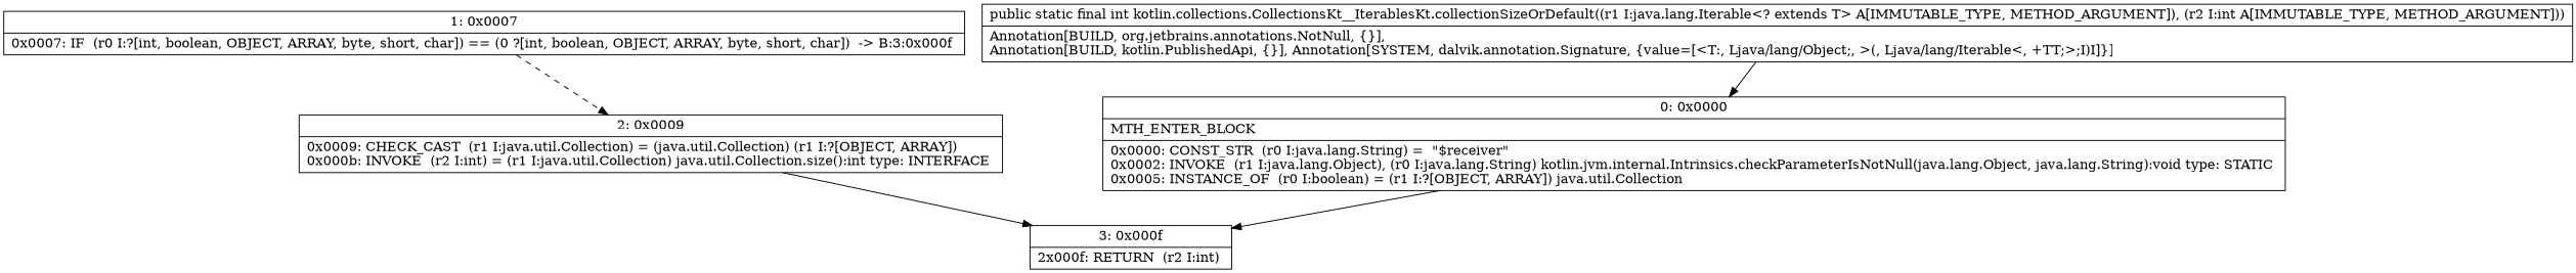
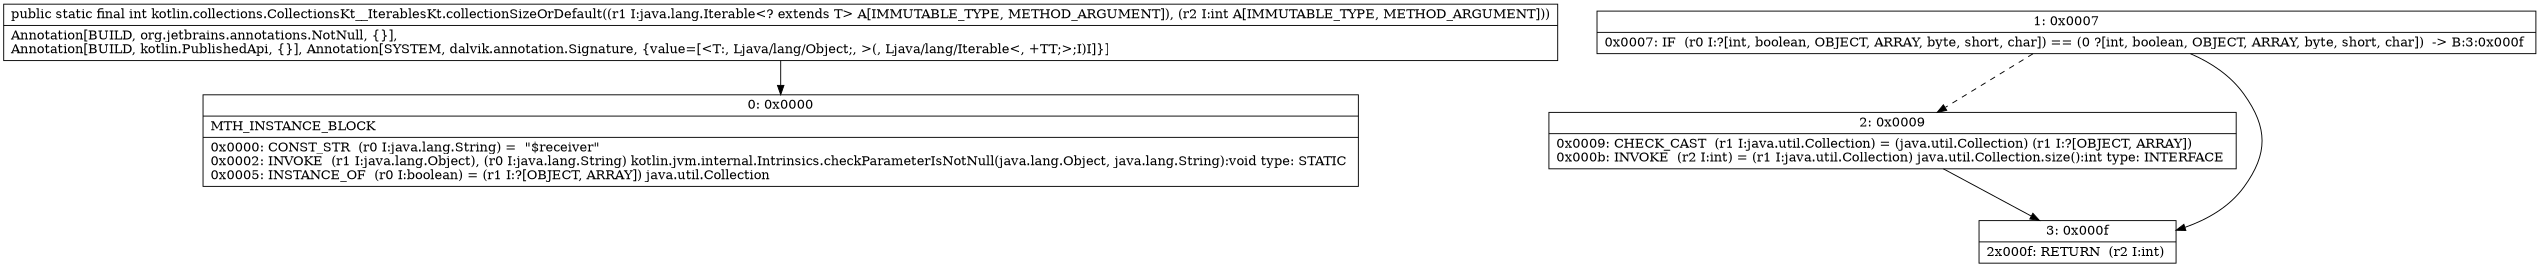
  digraph {
    node [shape=record]
-   n1 [label="{0\:\ 0x0000|MTH_ENTER_BLOCK\l|0x0000: CONST_STR  (r0 I:java.lang.String) =  \"$receiver\" \l0x0002: INVOKE  (r1 I:java.lang.Object), (r0 I:java.lang.String) kotlin.jvm.internal.Intrinsics.checkParameterIsNotNull(java.lang.Object, java.lang.String):void type: STATIC \l0x0005: INSTANCE_OF  (r0 I:boolean) = (r1 I:?[OBJECT, ARRAY]) java.util.Collection \l}"]
+   n1 [label="{0\:\ 0x0000|MTH_INSTANCE_BLOCK\l|0x0000: CONST_STR  (r0 I:java.lang.String) =  \"$receiver\" \l0x0002: INVOKE  (r1 I:java.lang.Object), (r0 I:java.lang.String) kotlin.jvm.internal.Intrinsics.checkParameterIsNotNull(java.lang.Object, java.lang.String):void type: STATIC \l0x0005: INSTANCE_OF  (r0 I:boolean) = (r1 I:?[OBJECT, ARRAY]) java.util.Collection \l}"]
    n2 [label="{1\:\ 0x0007|0x0007: IF  (r0 I:?[int, boolean, OBJECT, ARRAY, byte, short, char]) == (0 ?[int, boolean, OBJECT, ARRAY, byte, short, char])  \-\> B:3:0x000f \l}"]
    n3 [label="{2\:\ 0x0009|0x0009: CHECK_CAST  (r1 I:java.util.Collection) = (java.util.Collection) (r1 I:?[OBJECT, ARRAY]) \l0x000b: INVOKE  (r2 I:int) = (r1 I:java.util.Collection) java.util.Collection.size():int type: INTERFACE \l}"]
    n4 [label="{3\:\ 0x000f|2x000f: RETURN  (r2 I:int) \l}"]
    n5 [label="{public static final int kotlin.collections.CollectionsKt__IterablesKt.collectionSizeOrDefault((r1 I:java.lang.Iterable\<? extends T\> A[IMMUTABLE_TYPE, METHOD_ARGUMENT]), (r2 I:int A[IMMUTABLE_TYPE, METHOD_ARGUMENT]))  | Annotation[BUILD, org.jetbrains.annotations.NotNull, \{\}], \lAnnotation[BUILD, kotlin.PublishedApi, \{\}], Annotation[SYSTEM, dalvik.annotation.Signature, \{value=[\<T:, Ljava\/lang\/Object;, \>(, Ljava\/lang\/Iterable\<, +TT;\>;I)I]\}]\l}"]
    n2 -> n3 [style=dashed]
-   n1 -> n4
+   n2 -> n4
    n3 -> n4
    n5 -> n1
  }
